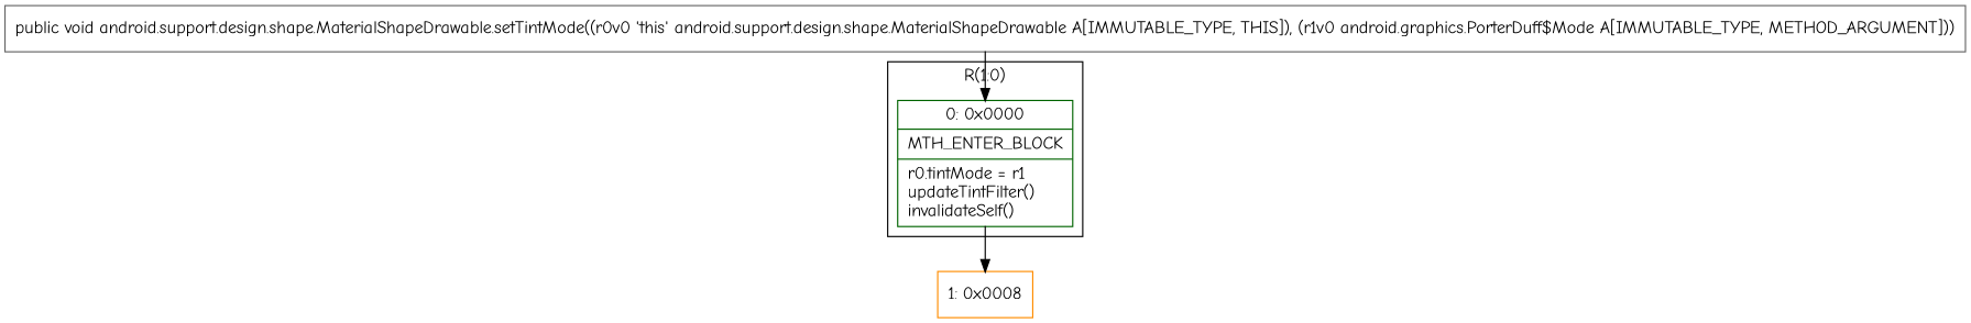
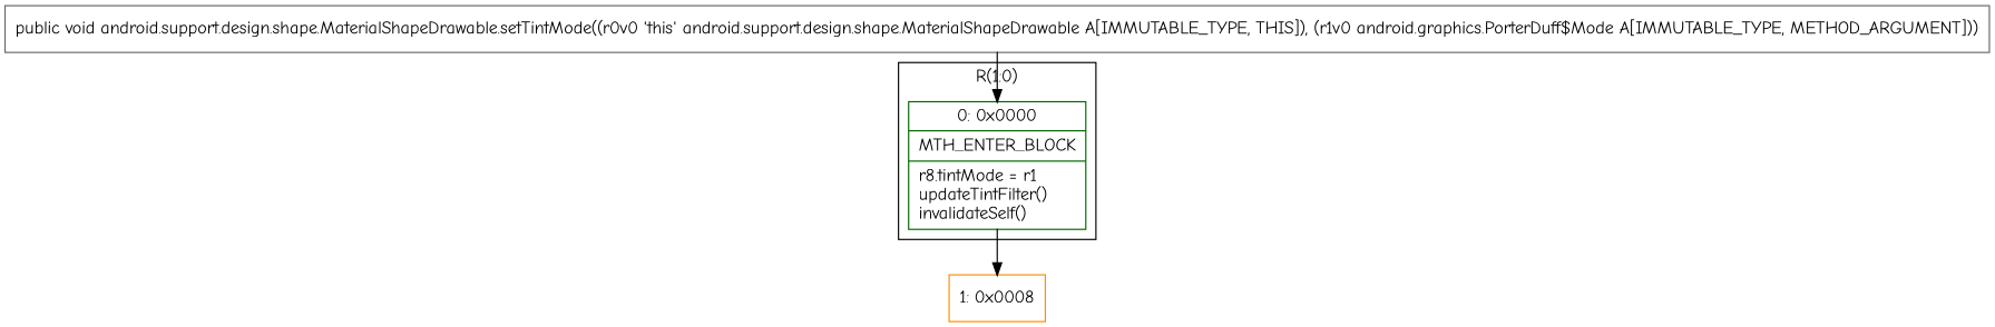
  digraph {
    fontname="Comic Neue"
    node [shape=record fontname="Comic Neue"]
    edge [style=solid fontname="Comic Neue"]
-   n1 [color=darkgreen label="{0\:\ 0x0000|MTH_ENTER_BLOCK\l|r0.tintMode = r1\lupdateTintFilter()\linvalidateSelf()\l}"]
+   n1 [color=darkgreen label="{0\:\ 0x0000|MTH_ENTER_BLOCK\l|r8.tintMode = r1\lupdateTintFilter()\linvalidateSelf()\l}"]
    n2 [color=darkorange label="{1\:\ 0x0008}"]
    n3 [label="{public void android.support.design.shape.MaterialShapeDrawable.setTintMode((r0v0 'this' android.support.design.shape.MaterialShapeDrawable A[IMMUTABLE_TYPE, THIS]), (r1v0 android.graphics.PorterDuff$Mode A[IMMUTABLE_TYPE, METHOD_ARGUMENT])) }" color=gray40]
    subgraph cluster_1 {
      label="R(1:0)"
      n1
    }
    n1 -> n2
    n3 -> n1
  }
